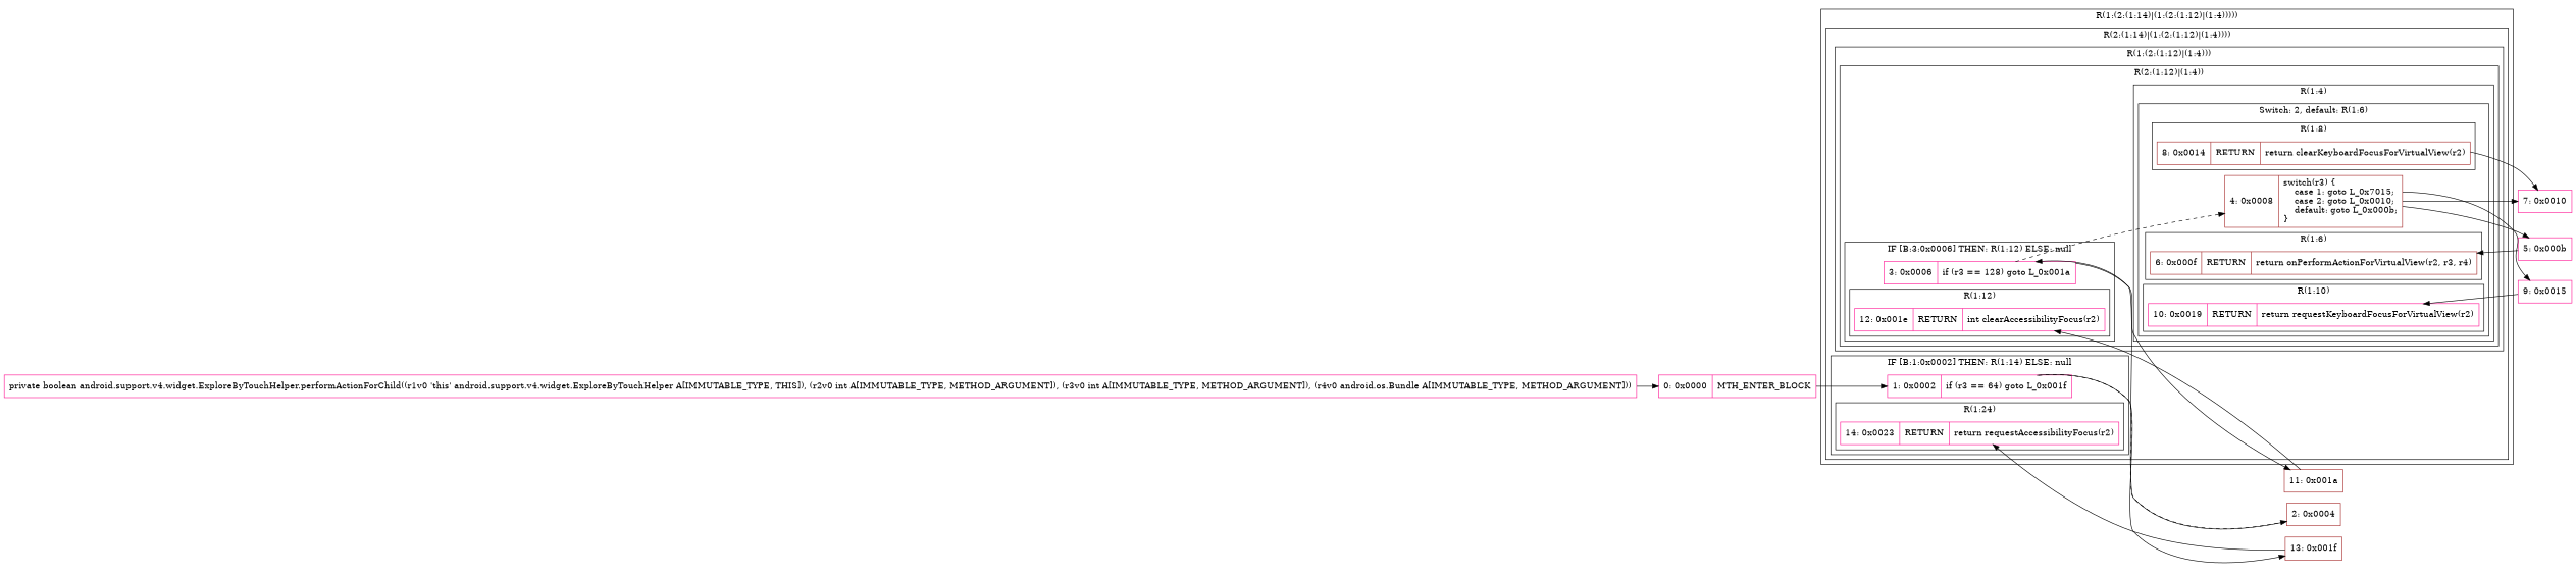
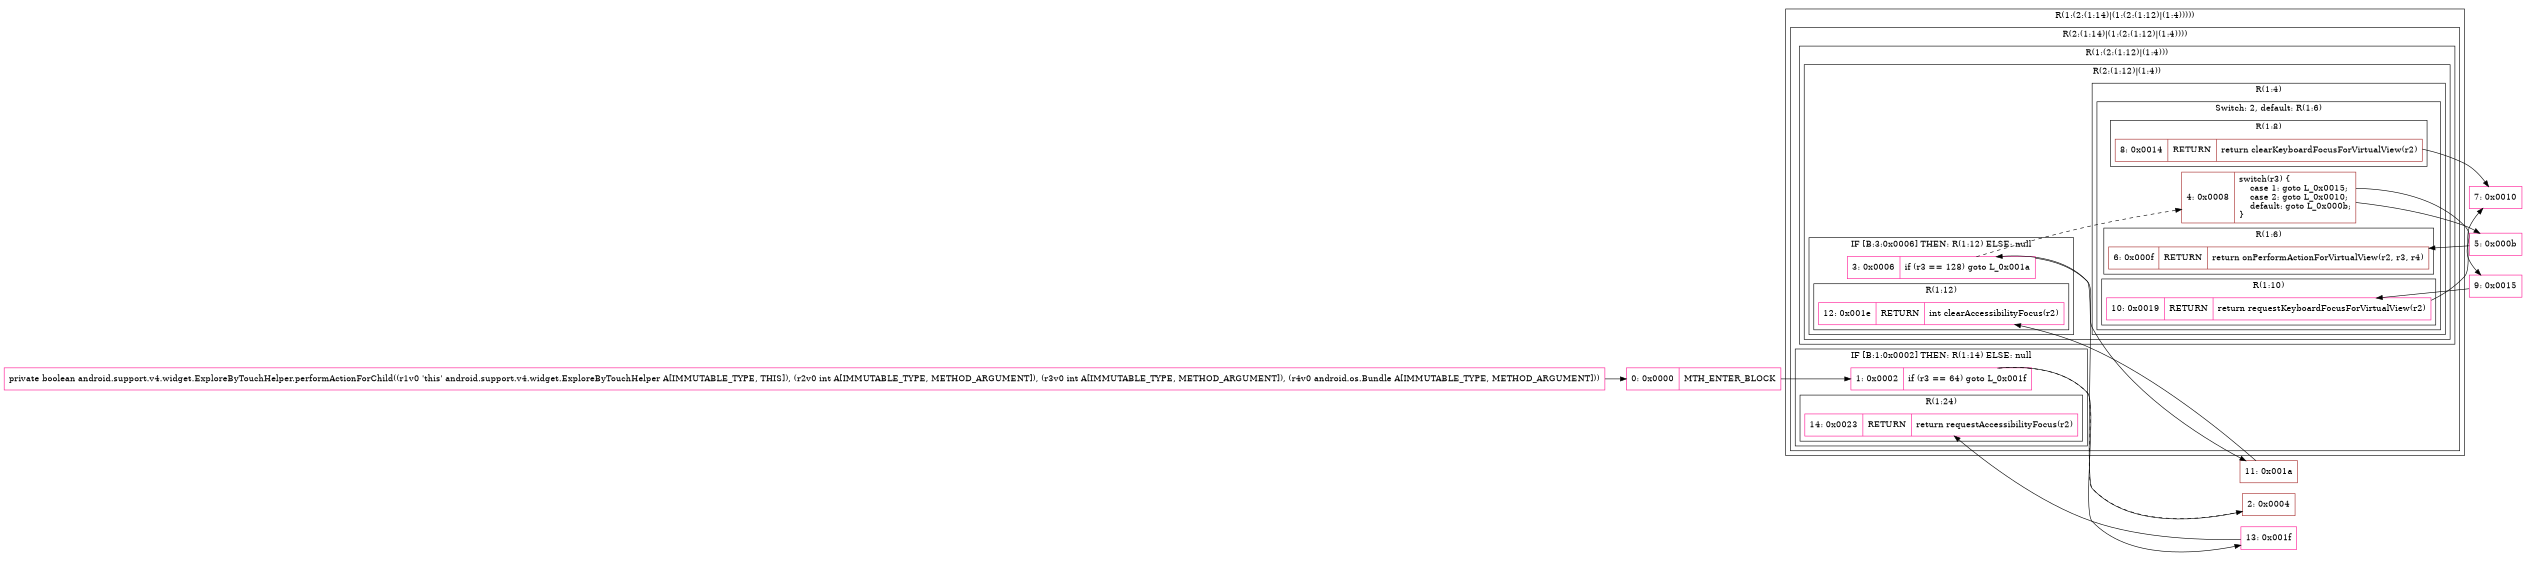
  digraph {
    rankdir=LR
    node [color=deeppink shape=record]
    n1 [label="{14\:\ 0x0023|RETURN\l|return requestAccessibilityFocus(r2)\l}"]
    n2 [label="{1\:\ 0x0002|if (r3 == 64) goto L_0x001f\l}"]
    n3 [label="{12\:\ 0x001e|RETURN\l|int clearAccessibilityFocus(r2)\l}"]
    n4 [label="{3\:\ 0x0006|if (r3 == 128) goto L_0x001a\l}"]
    n5 [label="{10\:\ 0x0019|RETURN\l|return requestKeyboardFocusForVirtualView(r2)\l}"]
    n6 [color=brown label="{8\:\ 0x0014|RETURN\l|return clearKeyboardFocusForVirtualView(r2)\l}"]
    n7 [color=brown label="{6\:\ 0x000f|RETURN\l|return onPerformActionForVirtualView(r2, r3, r4)\l}"]
-   n8 [color=brown label="{4\:\ 0x0008|switch(r3) \{\l    case 1: goto L_0x7015;\l    case 2: goto L_0x0010;\l    default: goto L_0x000b;\l\}\l}"]
+   n8 [color=brown label="{4\:\ 0x0008|switch(r3) \{\l    case 1: goto L_0x0015;\l    case 2: goto L_0x0010;\l    default: goto L_0x000b;\l\}\l}"]
    n9 [color=brown label="{2\:\ 0x0004}"]
-   n10 [color=brown label="{13\:\ 0x001f}"]
+   n10 [label="{13\:\ 0x001f}"]
    n11 [color=brown label="{11\:\ 0x001a}"]
    n12 [label="{7\:\ 0x0010}"]
    n13 [label="{5\:\ 0x000b}"]
    n14 [label="{9\:\ 0x0015}"]
    n15 [label="{0\:\ 0x0000|MTH_ENTER_BLOCK\l}"]
    n16 [label="{private boolean android.support.v4.widget.ExploreByTouchHelper.performActionForChild((r1v0 'this' android.support.v4.widget.ExploreByTouchHelper A[IMMUTABLE_TYPE, THIS]), (r2v0 int A[IMMUTABLE_TYPE, METHOD_ARGUMENT]), (r3v0 int A[IMMUTABLE_TYPE, METHOD_ARGUMENT]), (r4v0 android.os.Bundle A[IMMUTABLE_TYPE, METHOD_ARGUMENT])) }"]
    subgraph cluster_1 {
      label="R(1:(2:(1:14)|(1:(2:(1:12)|(1:4)))))"
      subgraph cluster_2 {
        label="R(2:(1:14)|(1:(2:(1:12)|(1:4))))"
        subgraph cluster_3 {
          label="IF [B:1:0x0002] THEN: R(1:14) ELSE: null"
          n2
          subgraph cluster_4 {
            label="R(1:24)"
            n1
          }
        }
        subgraph cluster_5 {
          label="R(1:(2:(1:12)|(1:4)))"
          subgraph cluster_6 {
            label="R(2:(1:12)|(1:4))"
            subgraph cluster_7 {
              label="IF [B:3:0x0006] THEN: R(1:12) ELSE: null"
              n4
              subgraph cluster_8 {
                label="R(1:12)"
                n3
              }
            }
            subgraph cluster_9 {
              label="R(1:4)"
              subgraph cluster_10 {
                label="Switch: 2, default: R(1:6)"
                n8
                subgraph cluster_11 {
                  label="R(1:10)"
                  n5
                }
                subgraph cluster_12 {
                  label="R(1:8)"
                  n6
                }
                subgraph cluster_13 {
                  label="R(1:6)"
                  n7
                }
              }
            }
          }
        }
      }
    }
    n2 -> n9 [style=dashed]
    n2 -> n10
    n4 -> n8 [style=dashed]
    n4 -> n11
    n6 -> n12
-   n8 -> n12
+   n5 -> n12
    n8 -> n13
    n8 -> n14
    n9 -> n4
    n10 -> n1
    n11 -> n3
    n13 -> n7
    n14 -> n5
    n15 -> n2
    n16 -> n15
  }
